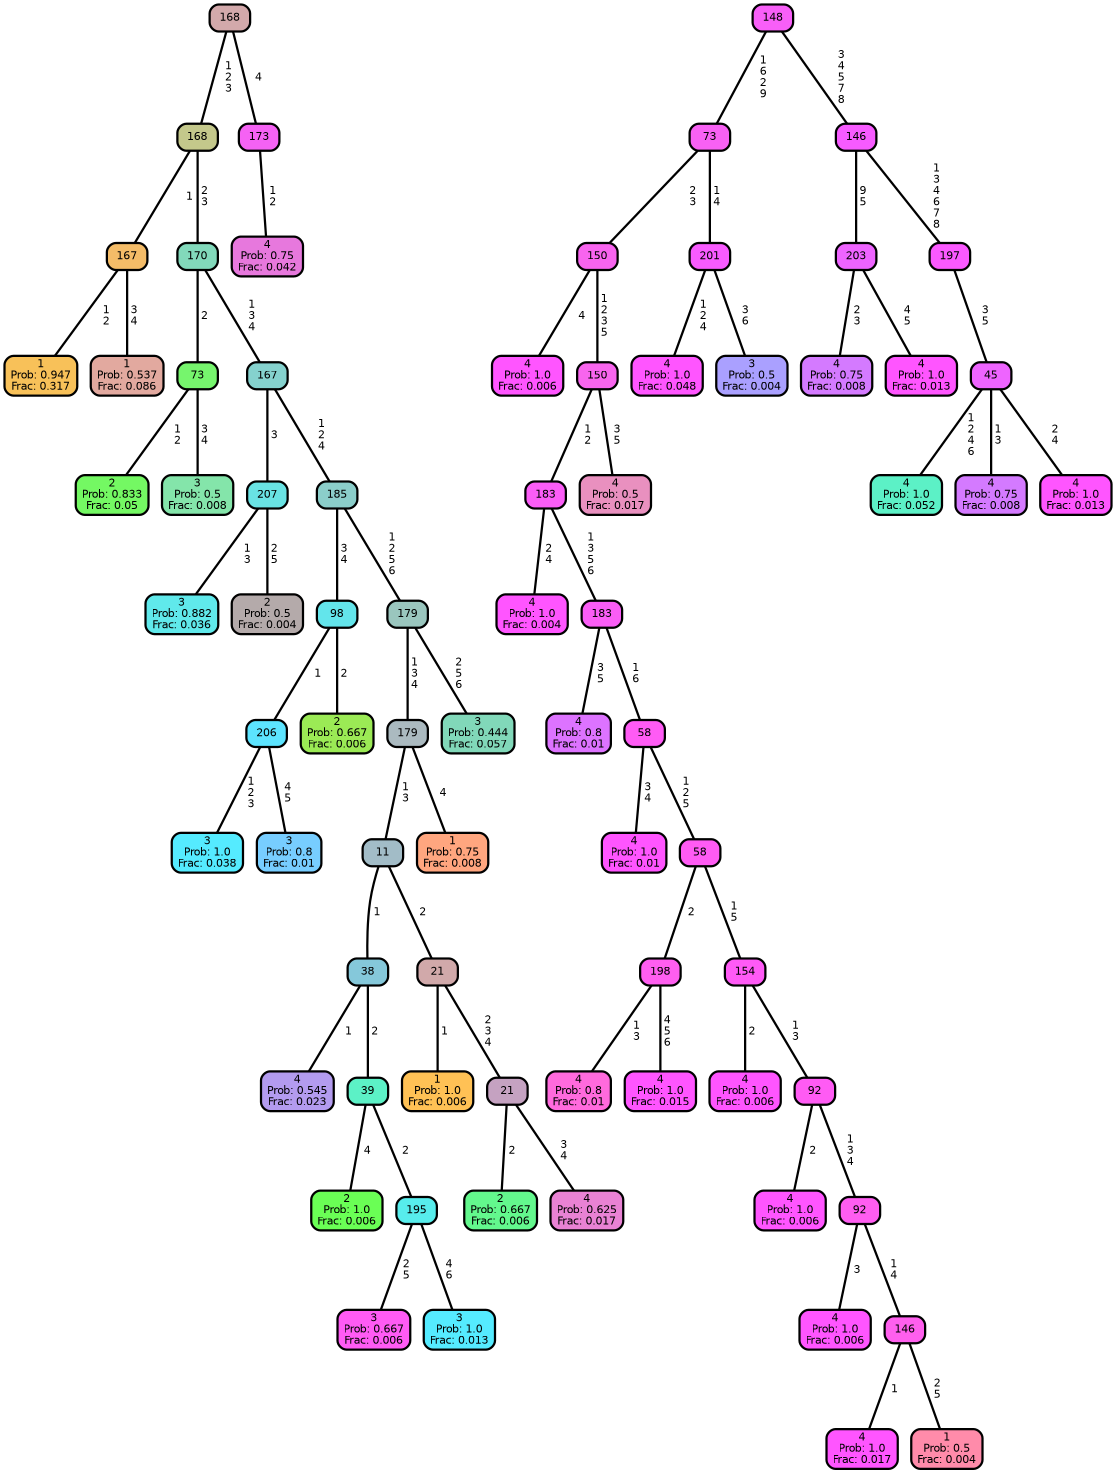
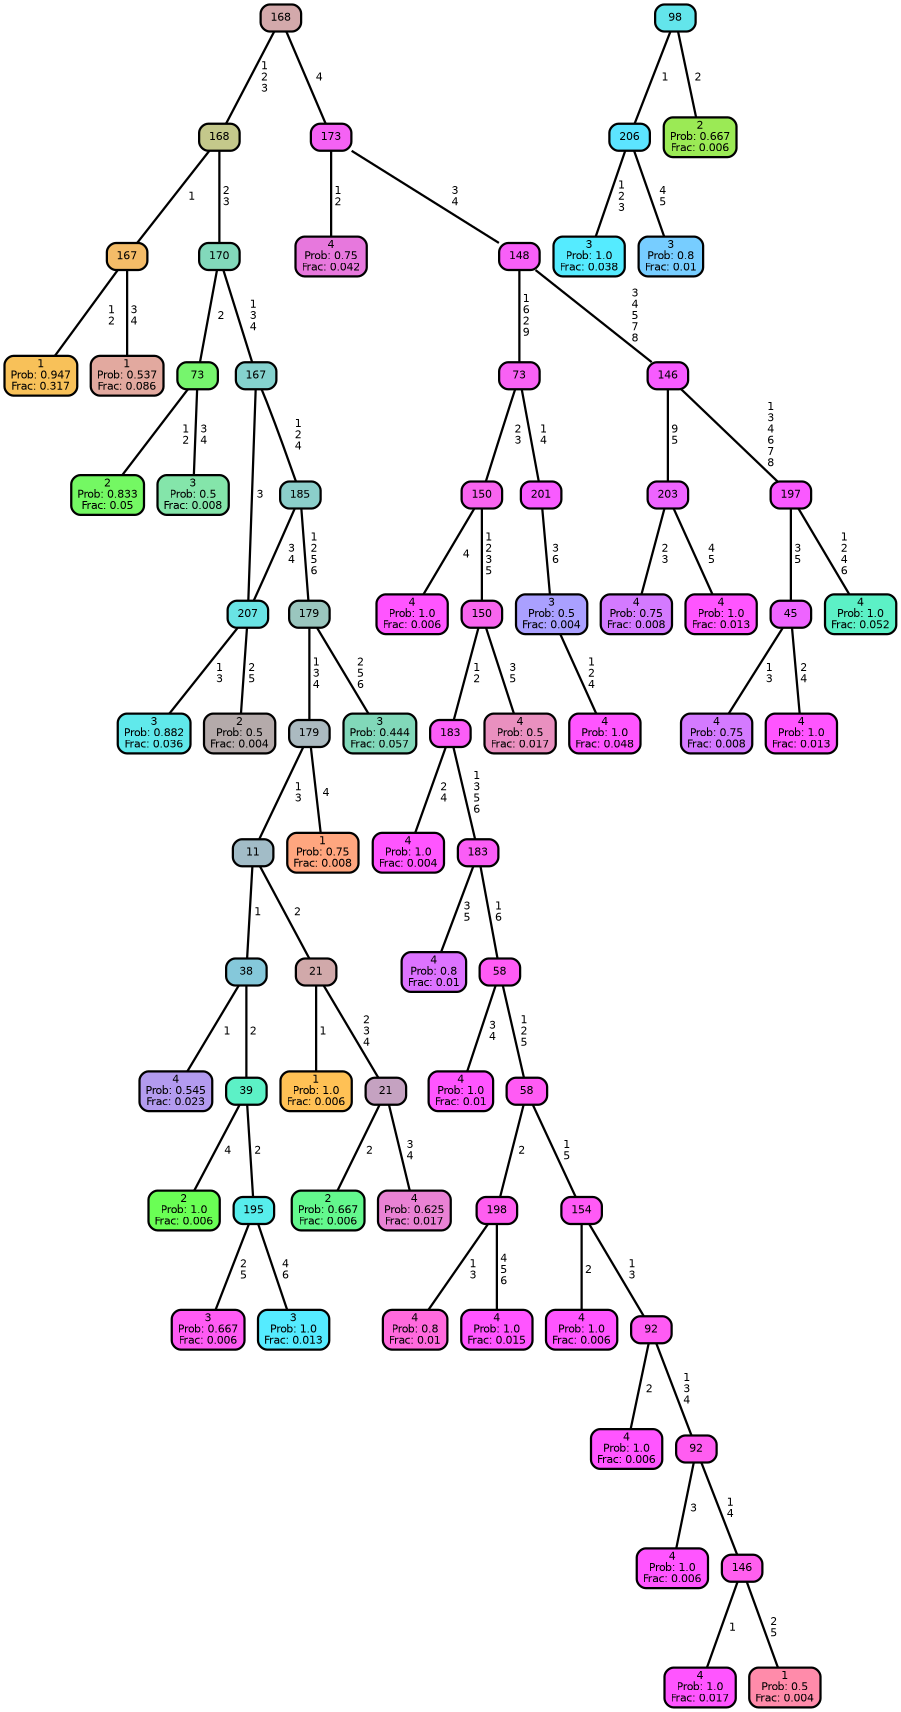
  graph {
    ranksep="0 equally"
    splines=straight
    node [color=black fillcolor="#ff55ff" fontcolor=black fontname=helvetica penwidth=3 shape=box style="filled, rounded"]
    edge [color=black fontname=helvetica penwidth=3]
    n1 [fillcolor="#f8c159" label="1\nProb: 0.947\nFrac: 0.317"]
    n2 [fillcolor="#f4bc68" label=167]
    n3 [fillcolor="#e2a99f" label="1\nProb: 0.537\nFrac: 0.086"]
    n4 [fillcolor="#c4c88b" label=168]
    n5 [fillcolor="#82d9bb" label=170]
    n6 [fillcolor="#76f56d" label=73]
    n7 [fillcolor="#85d2ce" label=167]
    n8 [fillcolor="#74f863" label="2\nProb: 0.833\nFrac: 0.05"]
    n9 [fillcolor="#84e5aa" label="3\nProb: 0.5\nFrac: 0.008"]
    n10 [fillcolor="#69e3e4" label=207]
    n11 [fillcolor="#8bceca" label=185]
    n12 [fillcolor="#60e9eb" label="3\nProb: 0.882\nFrac: 0.036"]
    n13 [fillcolor="#b4aaaa" label="2\nProb: 0.5\nFrac: 0.004"]
    n14 [fillcolor="#63e5eb" label=98]
    n15 [fillcolor="#9ac6be" label=179]
    n16 [fillcolor="#55ebff" label="3\nProb: 1.0\nFrac: 0.038"]
    n17 [fillcolor="#5ce4ff" label=206]
    n18 [fillcolor="#77cdff" label="3\nProb: 0.8\nFrac: 0.01"]
    n19 [fillcolor="#9bea55" label="2\nProb: 0.667\nFrac: 0.006"]
    n20 [fillcolor="#abbac0" label=179]
    n21 [fillcolor="#81d8b9" label="3\nProb: 0.444\nFrac: 0.057"]
    n22 [fillcolor="#b39bef" label="4\nProb: 0.545\nFrac: 0.023"]
    n23 [fillcolor="#85c8da" label=38]
    n24 [fillcolor="#5cf1c6" label=39]
    n25 [fillcolor="#6aff55" label="2\nProb: 1.0\nFrac: 0.006"]
    n26 [fillcolor="#57edec" label=195]
    n27 [fillcolor="#ff5bf4" label="3\nProb: 0.667\nFrac: 0.006"]
    n28 [fillcolor="#55ebff" label="3\nProb: 1.0\nFrac: 0.013"]
    n29 [fillcolor="#a2bcc7" label=11]
    n30 [fillcolor="#d1a9aa" label=21]
    n31 [fillcolor="#ffc155" label="1\nProb: 1.0\nFrac: 0.006"]
    n32 [fillcolor="#c5a2c1" label=21]
    n33 [fillcolor="#63f88d" label="2\nProb: 0.667\nFrac: 0.006"]
    n34 [fillcolor="#e982d4" label="4\nProb: 0.625\nFrac: 0.017"]
    n35 [fillcolor="#ffa67f" label="1\nProb: 0.75\nFrac: 0.008"]
    n36 [fillcolor="#d3a9ab" label=168]
    n37 [fillcolor="#f562f4" label=173]
    n38 [fillcolor="#e778dd" label="4\nProb: 0.75\nFrac: 0.042"]
    n39 [fillcolor="#f85ff8" label=148]
    n40 [fillcolor="#f861f4" label=73]
    n41 [fillcolor="#f75bff" label=146]
    n42 [label="4\nProb: 1.0\nFrac: 0.006"]
    n43 [fillcolor="#f864ef" label=150]
    n44 [fillcolor="#f865ee" label=150]
    n45 [fillcolor="#fb5df7" label=183]
    n46 [fillcolor="#e990bf" label="4\nProb: 0.5\nFrac: 0.017"]
    n47 [label="4\nProb: 1.0\nFrac: 0.004"]
    n48 [fillcolor="#fa5df6" label=183]
    n49 [fillcolor="#dd73ff" label="4\nProb: 0.8\nFrac: 0.01"]
    n50 [fillcolor="#ff5bf5" label=58]
    n51 [label="4\nProb: 1.0\nFrac: 0.01"]
    n52 [fillcolor="#ff5bf4" label=58]
    n53 [fillcolor="#ff5ef0" label=198]
    n54 [fillcolor="#ff5af6" label=154]
    n55 [fillcolor="#ff6add" label="4\nProb: 0.8\nFrac: 0.01"]
    n56 [label="4\nProb: 1.0\nFrac: 0.015"]
    n57 [label="4\nProb: 1.0\nFrac: 0.006"]
    n58 [fillcolor="#ff5bf4" label=92]
    n59 [label="4\nProb: 1.0\nFrac: 0.006"]
    n60 [fillcolor="#ff5df1" label=92]
    n61 [label="4\nProb: 1.0\nFrac: 0.006"]
    n62 [fillcolor="#ff5fee" label=146]
    n63 [label="4\nProb: 1.0\nFrac: 0.017"]
    n64 [fillcolor="#ff8baa" label="1\nProb: 0.5\nFrac: 0.004"]
    n65 [fillcolor="#f85bff" label=201]
    n66 [label="4\nProb: 1.0\nFrac: 0.048"]
    n67 [fillcolor="#aaa0ff" label="3\nProb: 0.5\nFrac: 0.004"]
    n68 [fillcolor="#ee64ff" label=203]
    n69 [fillcolor="#fa59ff" label=197]
    n70 [fillcolor="#d47aff" label="4\nProb: 0.75\nFrac: 0.008"]
    n71 [label="4\nProb: 1.0\nFrac: 0.013"]
    n72 [fillcolor="#ee64ff" label=45]
    n73 [fillcolor="#5cf1c6" label="4\nProb: 1.0\nFrac: 0.052"]
    n74 [fillcolor="#d47aff" label="4\nProb: 0.75\nFrac: 0.008"]
    n75 [label="4\nProb: 1.0\nFrac: 0.013"]
    subgraph sub_1 {
      rank=same
    }
    n2 -- n1 [label=" 1\n 2"]
    n2 -- n3 [label=" 3\n 4"]
    n4 -- n2 [label=" 1"]
    n4 -- n5 [label=" 2\n 3"]
    n5 -- n6 [label=" 2"]
    n5 -- n7 [label=" 1\n 3\n 4"]
    n6 -- n8 [label=" 1\n 2"]
    n6 -- n9 [label=" 3\n 4"]
    n7 -- n10 [label=" 3"]
    n7 -- n11 [label=" 1\n 2\n 4"]
    n10 -- n12 [label=" 1\n 3"]
    n10 -- n13 [label=" 2\n 5"]
-   n11 -- n14 [label=" 3\n 4"]
+   n11 -- n10 [label=" 3\n 4"]
    n11 -- n15 [label=" 1\n 2\n 5\n 6"]
    n14 -- n17 [label=" 1"]
    n14 -- n19 [label=" 2"]
    n15 -- n20 [label=" 1\n 3\n 4"]
    n15 -- n21 [label=" 2\n 5\n 6"]
    n17 -- n16 [label=" 1\n 2\n 3"]
    n17 -- n18 [label=" 4\n 5"]
    n20 -- n29 [label=" 1\n 3"]
    n20 -- n35 [label=" 4"]
    n23 -- n22 [label=" 1"]
    n23 -- n24 [label=" 2"]
    n24 -- n25 [label=" 4"]
    n24 -- n26 [label=" 2"]
    n26 -- n27 [label=" 2\n 5"]
    n26 -- n28 [label=" 4\n 6"]
    n29 -- n23 [label=" 1"]
    n29 -- n30 [label=" 2"]
    n30 -- n31 [label=" 1"]
    n30 -- n32 [label=" 2\n 3\n 4"]
    n32 -- n33 [label=" 2"]
    n32 -- n34 [label=" 3\n 4"]
    n36 -- n4 [label=" 1\n 2\n 3"]
    n36 -- n37 [label=" 4"]
    n37 -- n38 [label=" 1\n 2"]
+   n37 -- n39 [label=" 3\n 4"]
    n39 -- n40 [label=" 1\n 6\n 2\n 9"]
    n39 -- n41 [label=" 3\n 4\n 5\n 7\n 8"]
    n40 -- n43 [label=" 2\n 3"]
    n40 -- n65 [label=" 1\n 4"]
    n41 -- n68 [label=" 9\n 5"]
    n41 -- n69 [label=" 1\n 3\n 4\n 6\n 7\n 8"]
    n43 -- n42 [label=" 4"]
    n43 -- n44 [label=" 1\n 2\n 3\n 5"]
    n44 -- n45 [label=" 1\n 2"]
    n44 -- n46 [label=" 3\n 5"]
    n45 -- n47 [label=" 2\n 4"]
    n45 -- n48 [label=" 1\n 3\n 5\n 6"]
    n48 -- n49 [label=" 3\n 5"]
    n48 -- n50 [label=" 1\n 6"]
    n50 -- n51 [label=" 3\n 4"]
    n50 -- n52 [label=" 1\n 2\n 5"]
    n52 -- n53 [label=" 2"]
    n52 -- n54 [label=" 1\n 5"]
    n53 -- n55 [label=" 1\n 3"]
    n53 -- n56 [label=" 4\n 5\n 6"]
    n54 -- n57 [label=" 2"]
    n54 -- n58 [label=" 1\n 3"]
    n58 -- n59 [label=" 2"]
    n58 -- n60 [label=" 1\n 3\n 4"]
    n60 -- n61 [label=" 3"]
    n60 -- n62 [label=" 1\n 4"]
    n62 -- n63 [label=" 1"]
    n62 -- n64 [label=" 2\n 5"]
-   n65 -- n66 [label=" 1\n 2\n 4"]
+   n67 -- n66 [label=" 1\n 2\n 4"]
    n65 -- n67 [label=" 3\n 6"]
    n68 -- n70 [label=" 2\n 3"]
    n68 -- n71 [label=" 4\n 5"]
    n69 -- n72 [label=" 3\n 5"]
-   n72 -- n73 [label=" 1\n 2\n 4\n 6"]
+   n69 -- n73 [label=" 1\n 2\n 4\n 6"]
    n72 -- n74 [label=" 1\n 3"]
    n72 -- n75 [label=" 2\n 4"]
  }
